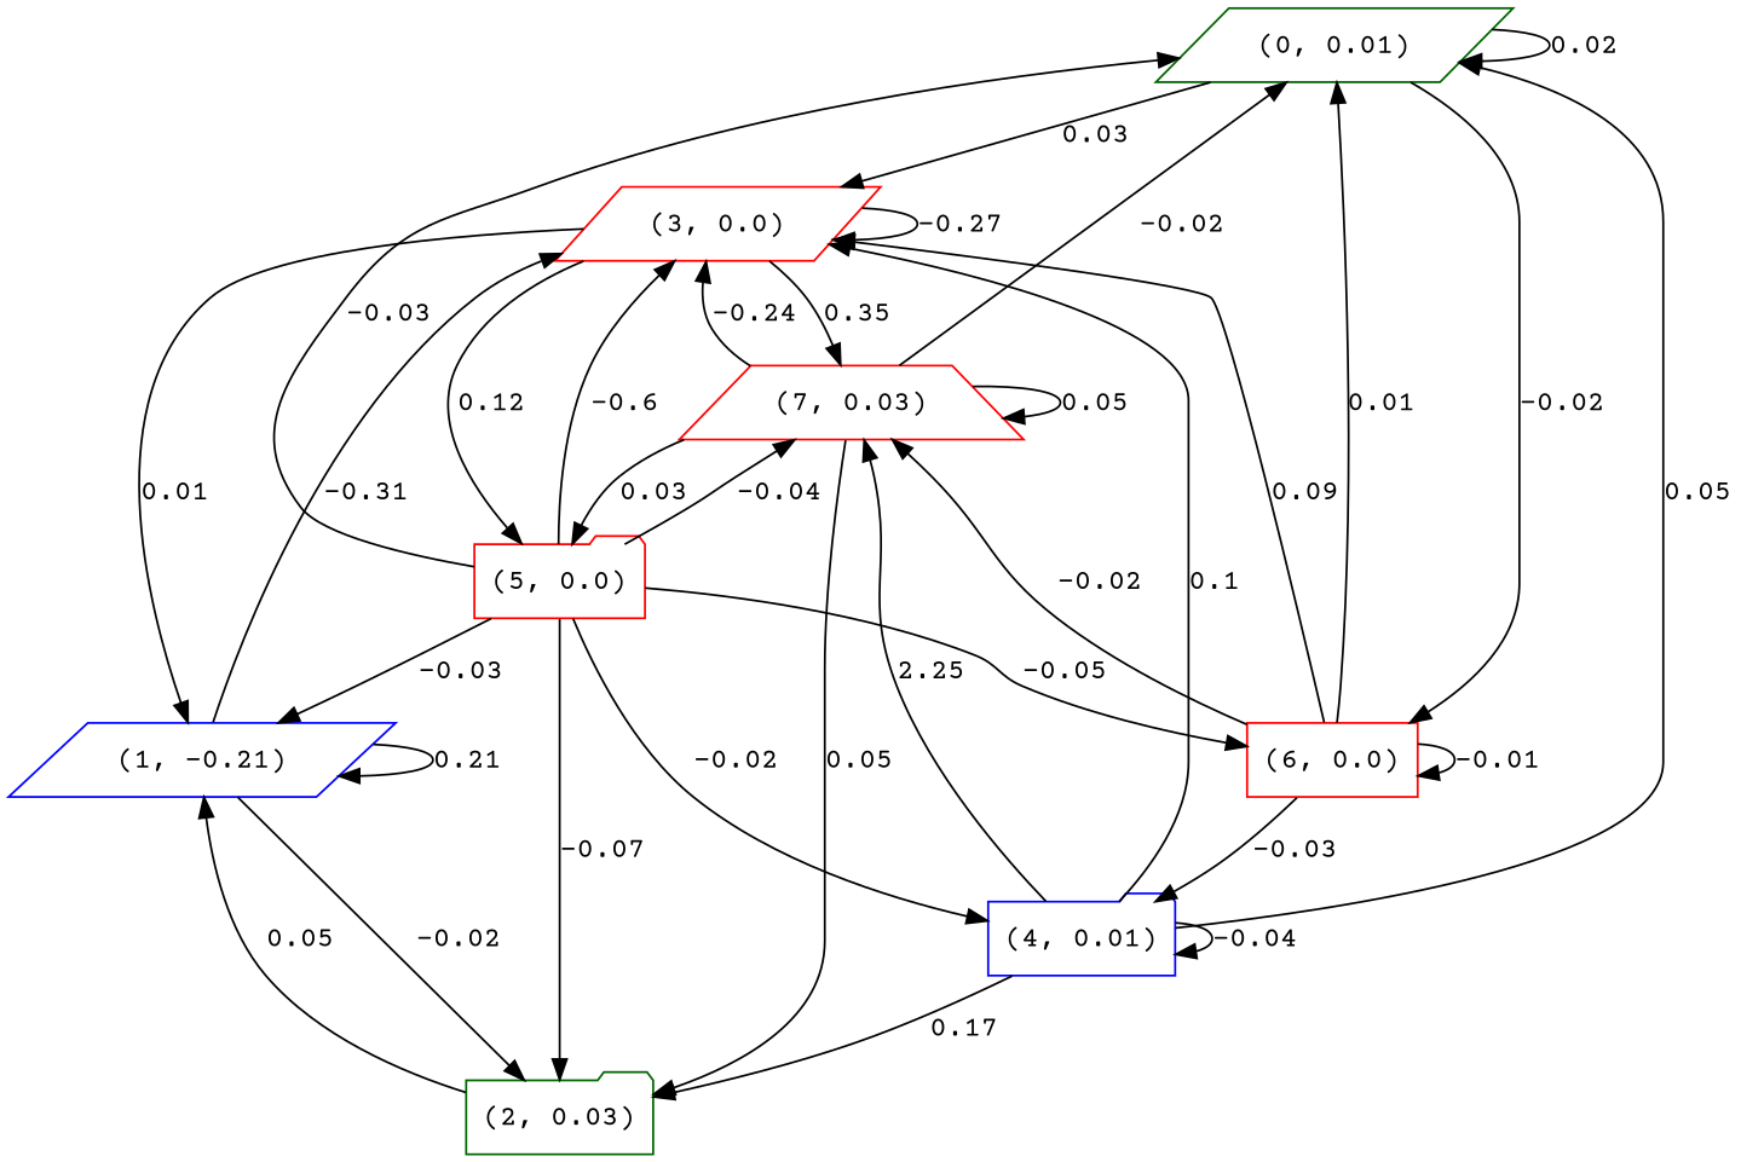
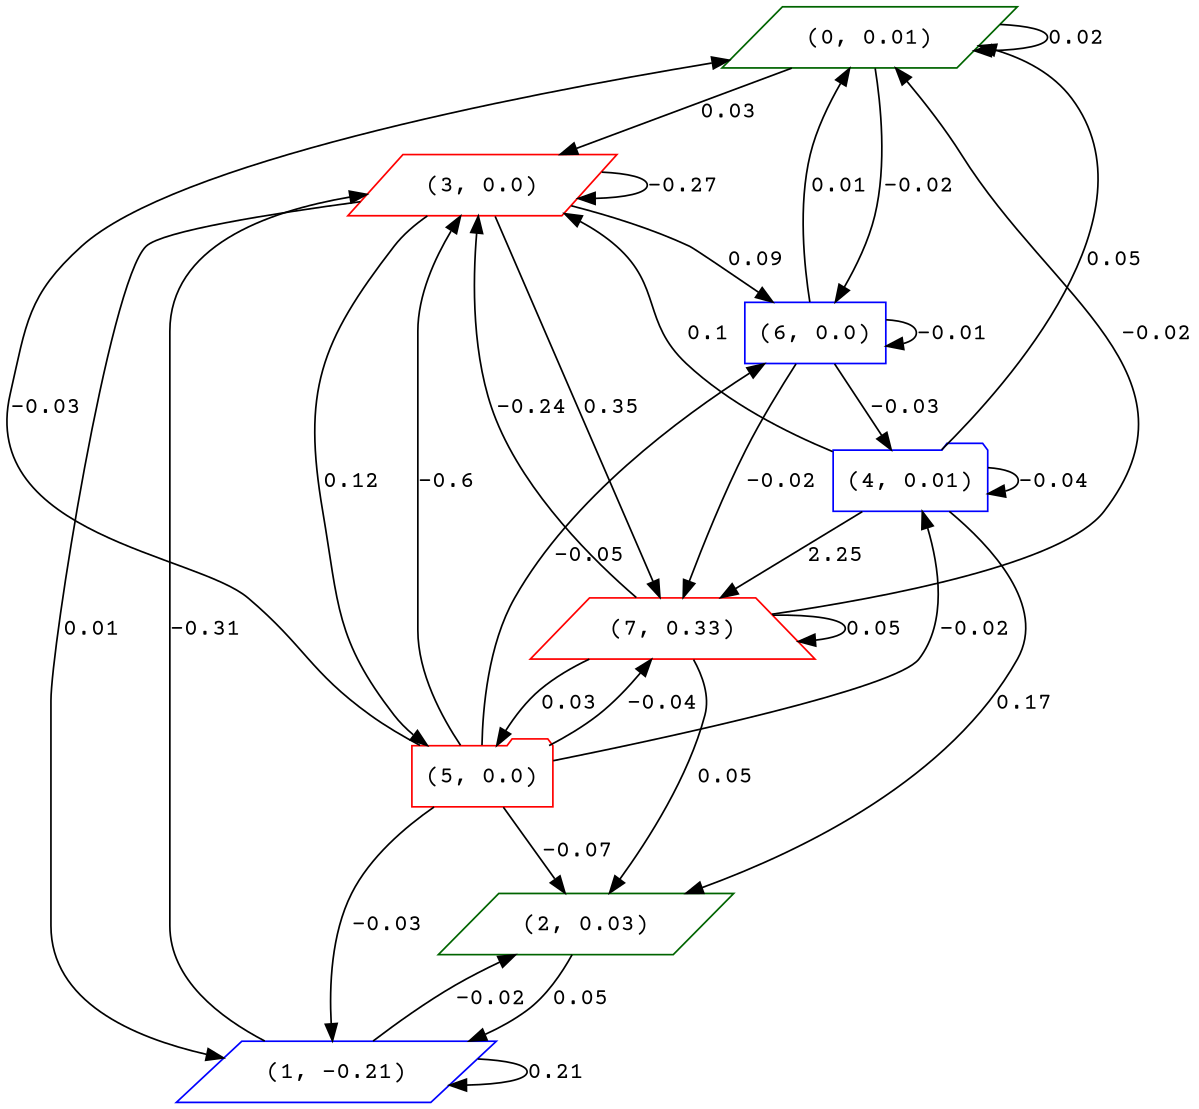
  digraph {
    fontname="Courier Prime"
    node [color=red fontname="Courier Prime" shape=parallelogram]
    edge [fontname="Courier Prime"]
    n1 [color=darkgreen label="(0, 0.01)"]
    n2 [label="(3, 0.0)"]
-   n3 [label="(6, 0.0)" shape=box]
+   n3 [color=blue label="(6, 0.0)" shape=box]
    n4 [color=blue label="(1, -0.21)"]
-   n5 [label="(7, 0.03)" shape=trapezium]
+   n5 [label="(7, 0.33)" shape=trapezium]
    n6 [label="(5, 0.0)" shape=folder]
    n7 [color=blue label="(4, 0.01)" shape=folder]
-   n8 [color=darkgreen label="(2, 0.03)" shape=folder]
+   n8 [color=darkgreen label="(2, 0.03)"]
    n1 -> n1 [label=0.02]
    n1 -> n2 [label=0.03]
    n1 -> n3 [label=-0.02]
    n2 -> n2 [label=-0.27]
    n2 -> n4 [label=0.01]
    n2 -> n5 [label=0.35]
    n2 -> n6 [label=0.12]
    n3 -> n1 [label=0.01]
-   n3 -> n2 [label=0.09]
+   n2 -> n3 [label=0.09]
    n3 -> n3 [label=-0.01]
    n3 -> n5 [label=-0.02]
    n3 -> n7 [label=-0.03]
    n4 -> n2 [label=-0.31]
    n4 -> n4 [label=0.21]
    n4 -> n8 [label=-0.02]
    n5 -> n1 [label=-0.02]
    n5 -> n2 [label=-0.24]
    n5 -> n5 [label=0.05]
    n5 -> n6 [label=0.03]
    n5 -> n8 [label=0.05]
    n6 -> n1 [label=-0.03]
    n6 -> n2 [label=-0.6]
    n6 -> n3 [label=-0.05]
    n6 -> n4 [label=-0.03]
    n6 -> n5 [label=-0.04]
    n6 -> n7 [label=-0.02]
    n6 -> n8 [label=-0.07]
    n7 -> n1 [label=0.05]
    n7 -> n2 [label=0.1]
    n7 -> n5 [label=2.25]
    n7 -> n7 [label=-0.04]
    n7 -> n8 [label=0.17]
    n8 -> n4 [label=0.05]
  }
